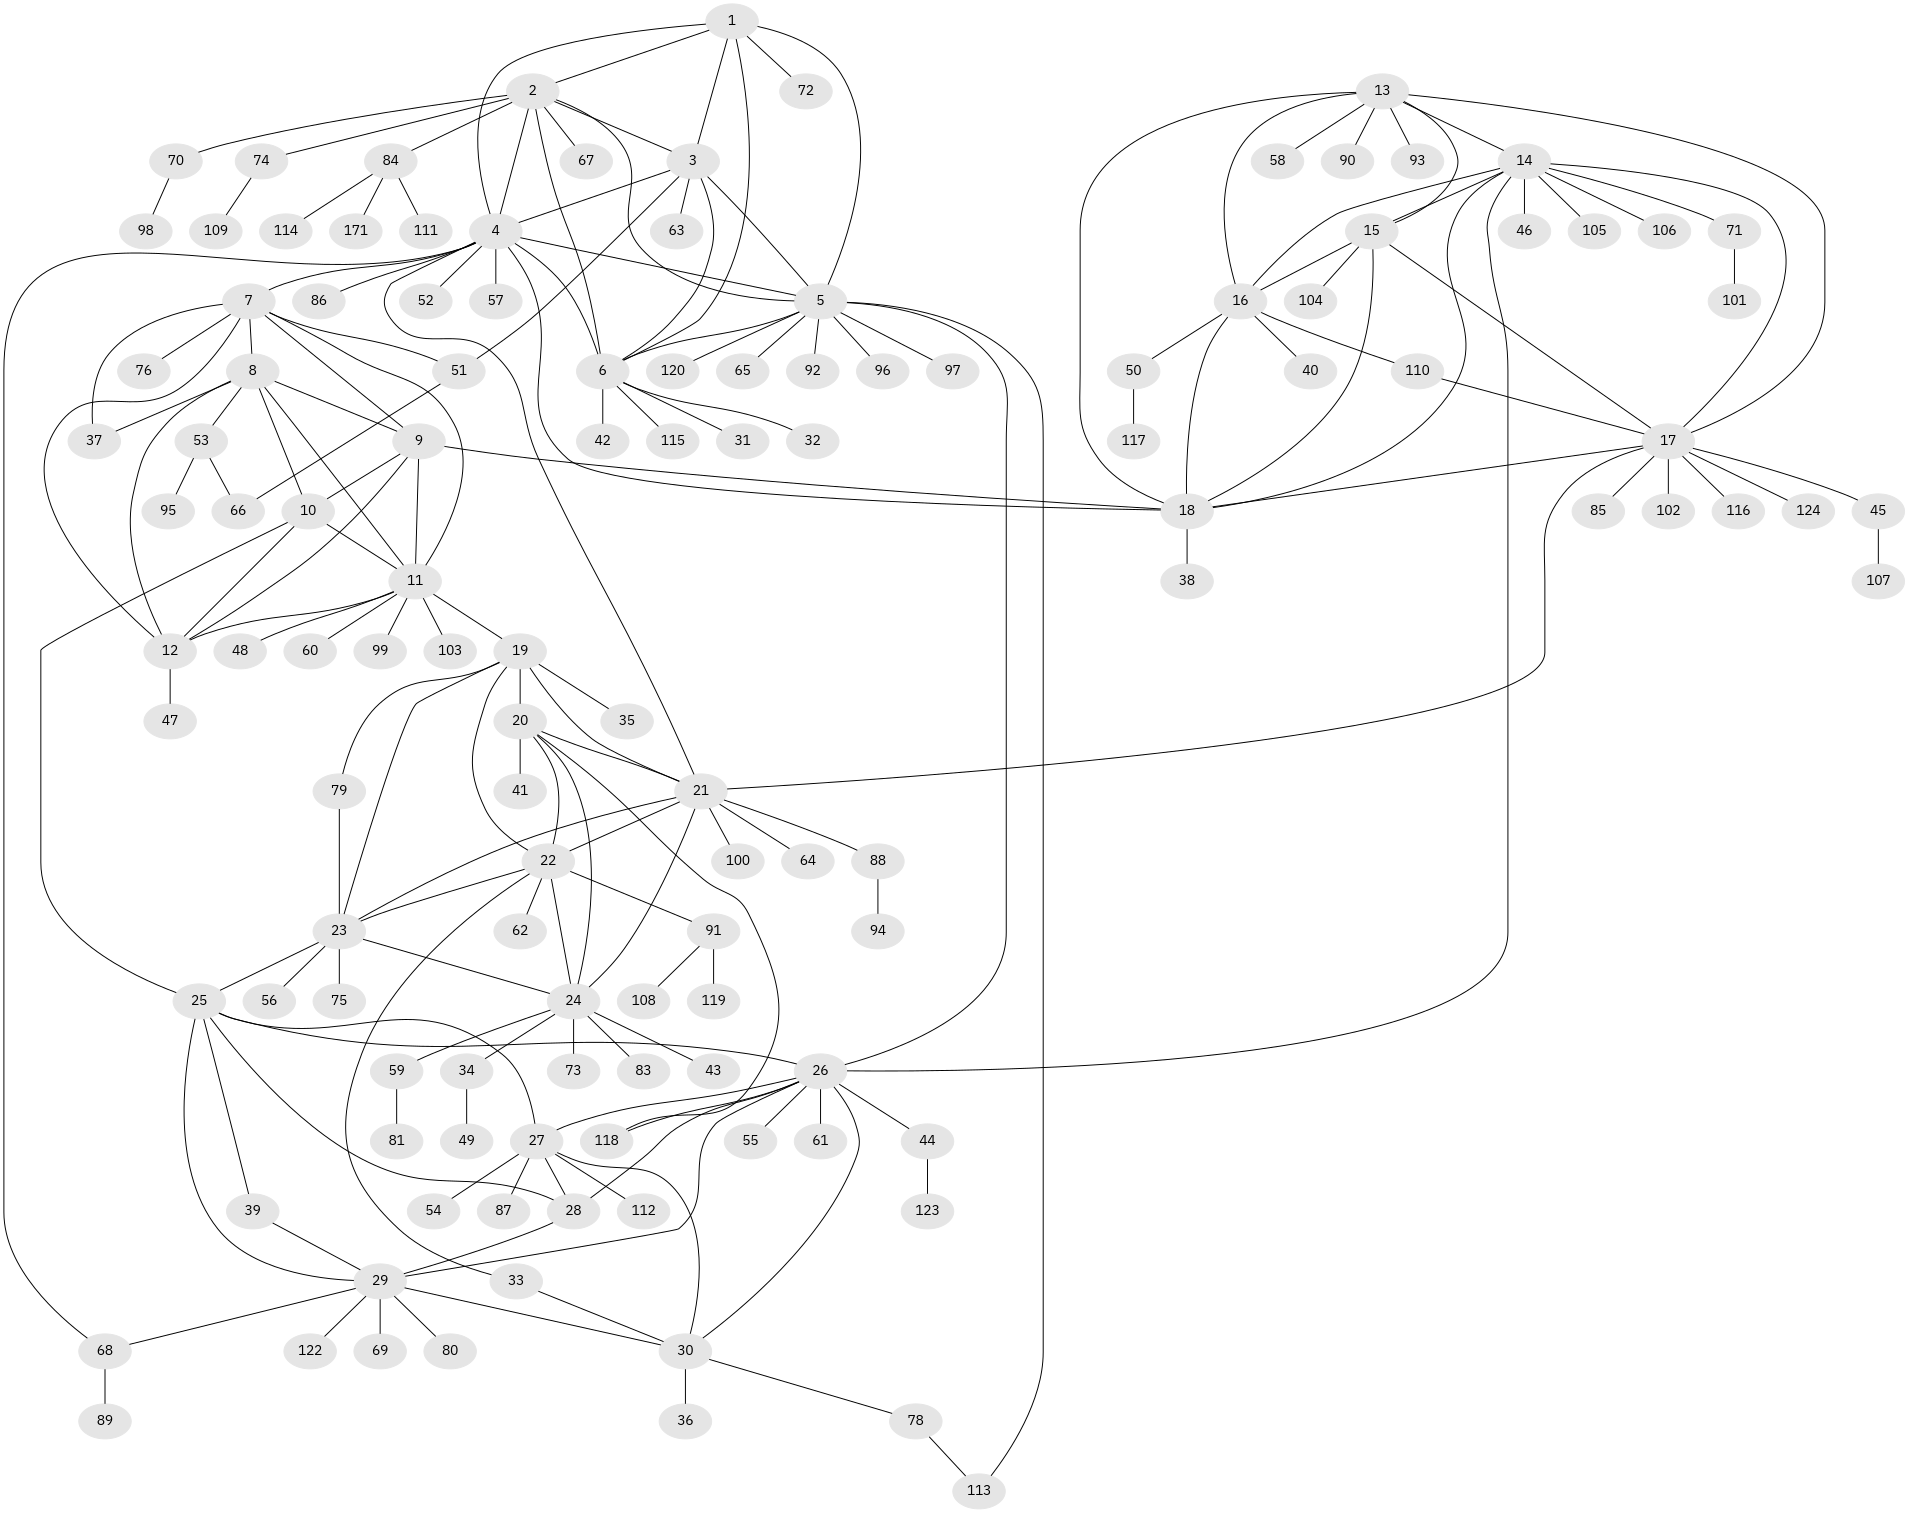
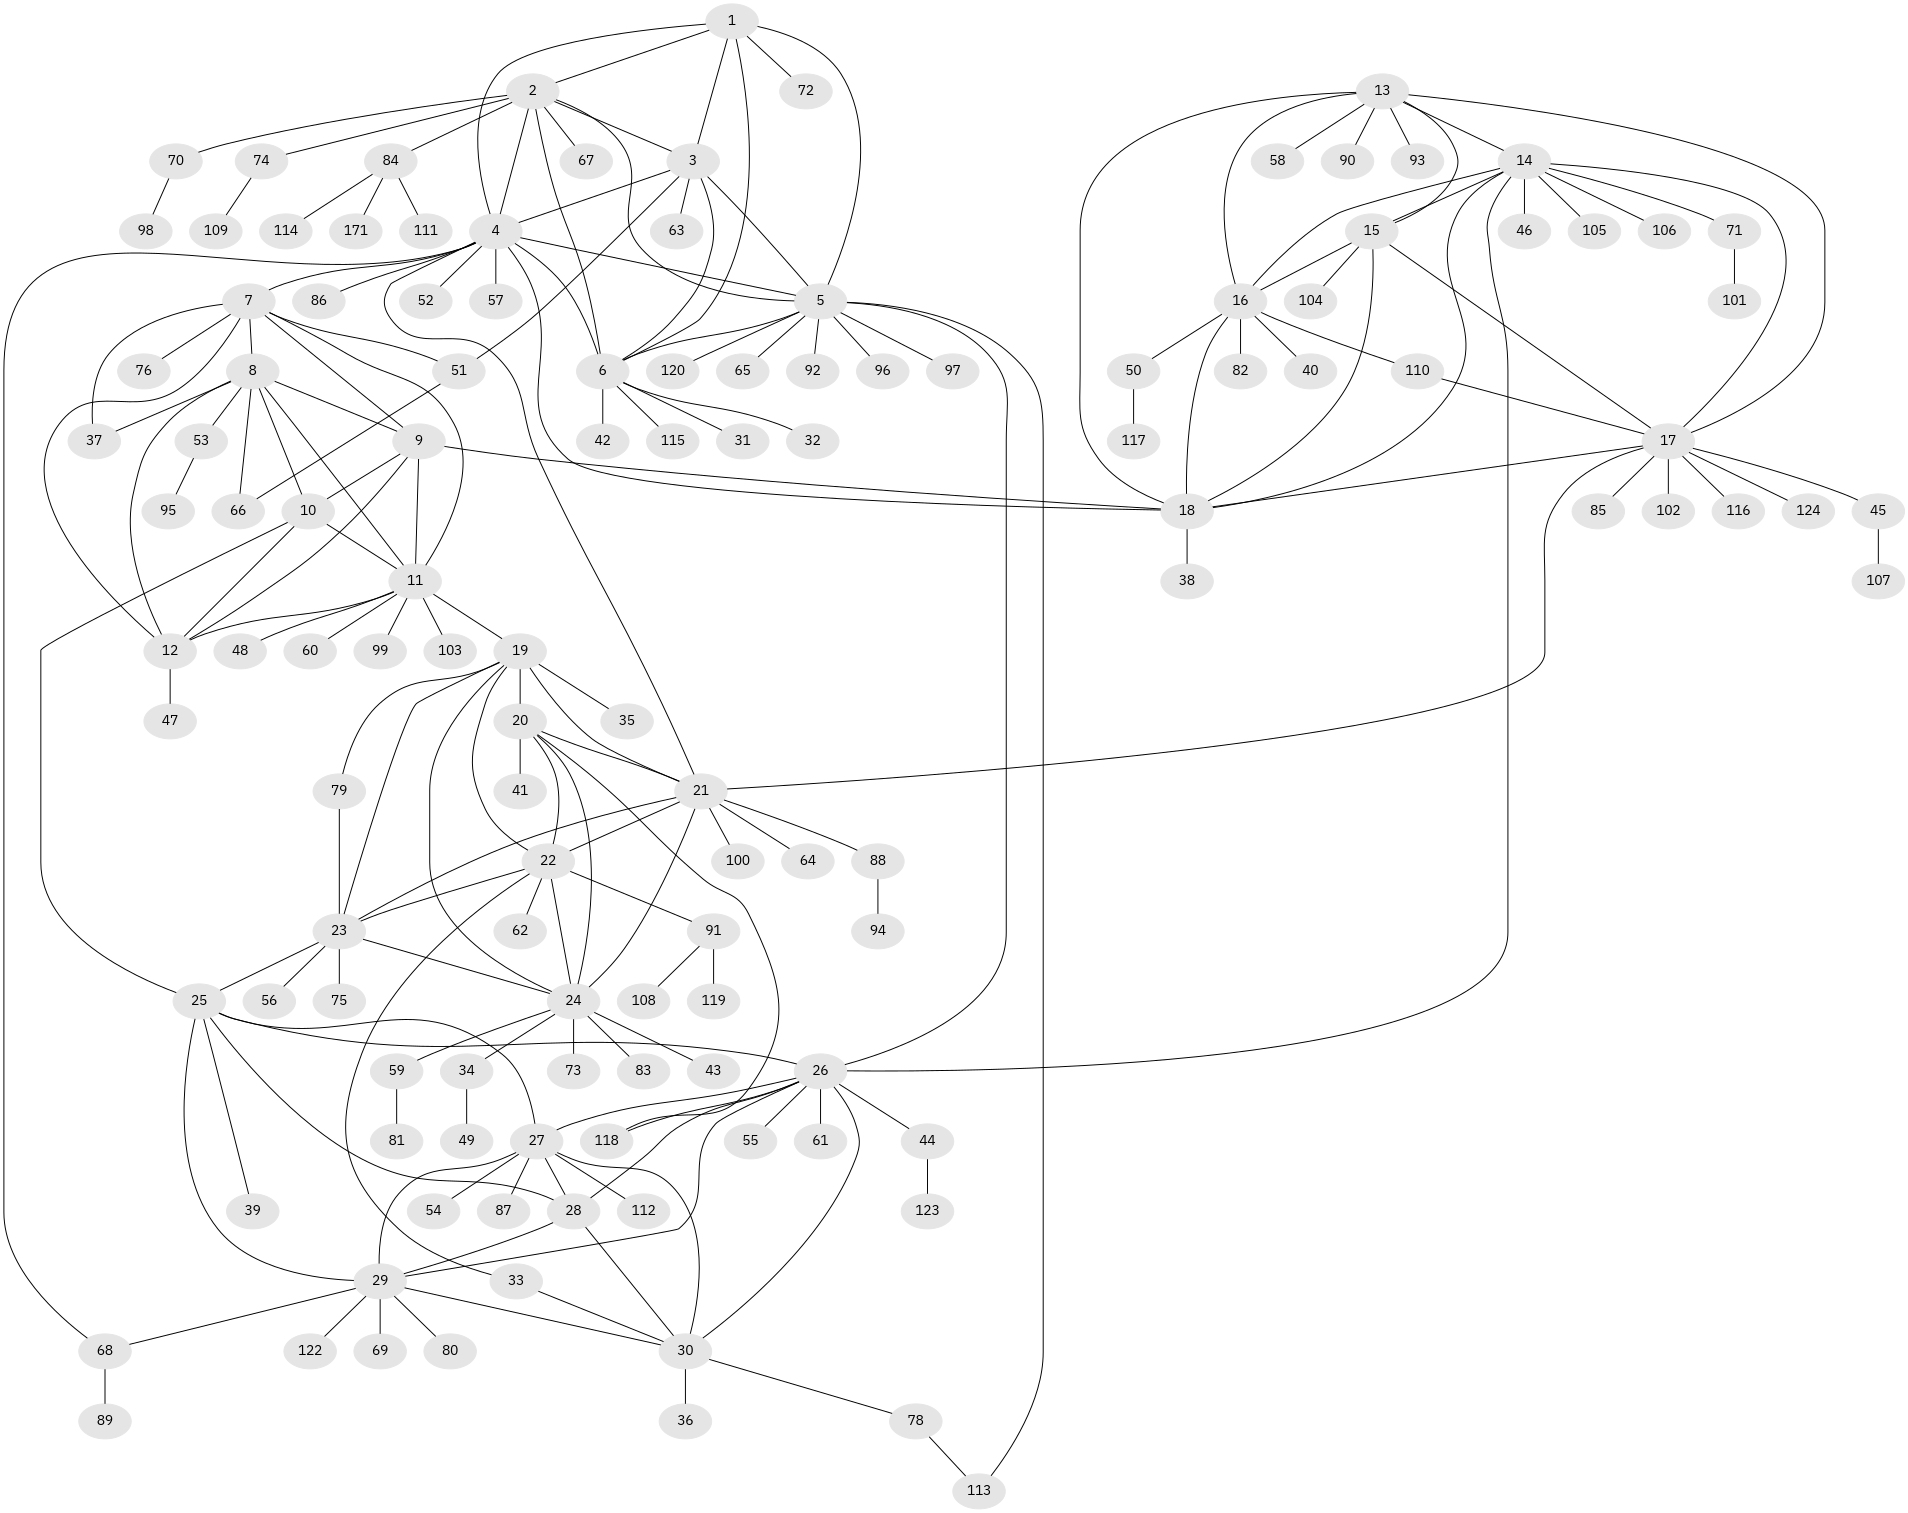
  graph {
    fontname="IBM Plex Sans"
    node [color=gray90 fontname="IBM Plex Sans" style=filled]
    edge [fontname="IBM Plex Sans"]
    1
    2
    3
    4
    5
    6
    72
    67
    70
    74
    84
    51
    63
    7
    18
    21
    52
    57
    68
    86
    26
    65
    92
    96
    97
    113
    120
    31
    32
    42
    115
    98
    109
    111
    114
    n36 [label=171]
    66
    8
    9
    11
    12
    76
    37
    38
    22
    23
    24
    64
    88
    100
    89
    118
    27
    28
    29
    30
    44
    55
    61
    10
    53
    25
    19
    48
    60
    99
    103
    47
    95
    39
    20
    35
    79
    13
    14
    15
    16
    17
    58
    90
    93
    46
    71
    105
    106
    104
    40
    50
+   82
    110
    45
    85
    102
    116
    124
    101
    117
    107
    41
    33
    62
    91
    56
    75
    34
    43
    59
    73
    83
    94
    108
    119
    49
    81
    54
    87
    112
    69
    80
    122
    36
    78
    123
    1 -- 2
    1 -- 3
    1 -- 4
    1 -- 5
    1 -- 6
    1 -- 72
    2 -- 3
    2 -- 4
    2 -- 5
    2 -- 6
    2 -- 67
    2 -- 70
    2 -- 74
    2 -- 84
    3 -- 4
    3 -- 5
    3 -- 6
    3 -- 51
    3 -- 63
    4 -- 5
    4 -- 6
    4 -- 7
    4 -- 18
    4 -- 21
    4 -- 52
    4 -- 57
    4 -- 68
    4 -- 86
    5 -- 6
    5 -- 26
    5 -- 65
    5 -- 92
    5 -- 96
    5 -- 97
    5 -- 113
    5 -- 120
    6 -- 31
    6 -- 32
    6 -- 42
    6 -- 115
    70 -- 98
    74 -- 109
    84 -- 111
    84 -- 114
    84 -- n36
    51 -- 66
    7 -- 51
    7 -- 8
    7 -- 9
    7 -- 11
    7 -- 12
    7 -- 76
    7 -- 37
    18 -- 38
    21 -- 22
    21 -- 23
    21 -- 24
    21 -- 64
    21 -- 88
    21 -- 100
    68 -- 89
    26 -- 118
    26 -- 27
    26 -- 28
    26 -- 29
    26 -- 30
    26 -- 44
    26 -- 55
    26 -- 61
-   53 -- 66
+   8 -- 66
    8 -- 9
    8 -- 11
    8 -- 12
    8 -- 37
    8 -- 10
    8 -- 53
    9 -- 18
    9 -- 11
    9 -- 12
    9 -- 10
    11 -- 12
    11 -- 19
    11 -- 48
    11 -- 60
    11 -- 99
    11 -- 103
    12 -- 47
    22 -- 23
    22 -- 24
    22 -- 33
    22 -- 62
    22 -- 91
    23 -- 24
    23 -- 25
    23 -- 56
    23 -- 75
    24 -- 34
    24 -- 43
    24 -- 59
    24 -- 73
    24 -- 83
    88 -- 94
    27 -- 28
-   39 -- 29
+   27 -- 29
    27 -- 30
    27 -- 54
    27 -- 87
    27 -- 112
    28 -- 29
+   28 -- 30
    29 -- 68
    29 -- 30
    29 -- 69
    29 -- 80
    29 -- 122
    30 -- 36
    30 -- 78
    44 -- 123
    10 -- 11
    10 -- 12
    10 -- 25
    53 -- 95
    25 -- 26
    25 -- 27
    25 -- 28
    25 -- 29
    25 -- 39
    19 -- 21
    19 -- 22
    19 -- 23
+   19 -- 24
    19 -- 20
    19 -- 35
    19 -- 79
    20 -- 21
    20 -- 22
    20 -- 24
    20 -- 118
    20 -- 41
    79 -- 23
    13 -- 18
    13 -- 14
    13 -- 15
    13 -- 16
    13 -- 17
    13 -- 58
    13 -- 90
    13 -- 93
    14 -- 18
    14 -- 26
    14 -- 15
    14 -- 16
    14 -- 17
    14 -- 46
    14 -- 71
    14 -- 105
    14 -- 106
    15 -- 18
    15 -- 16
    15 -- 17
    15 -- 104
    16 -- 18
    16 -- 40
    16 -- 50
+   16 -- 82
    16 -- 110
    17 -- 18
    17 -- 21
    17 -- 45
    17 -- 85
    17 -- 102
    17 -- 116
    17 -- 124
    71 -- 101
    50 -- 117
    110 -- 17
    45 -- 107
    33 -- 30
    91 -- 108
    91 -- 119
    34 -- 49
    59 -- 81
    78 -- 113
  }
